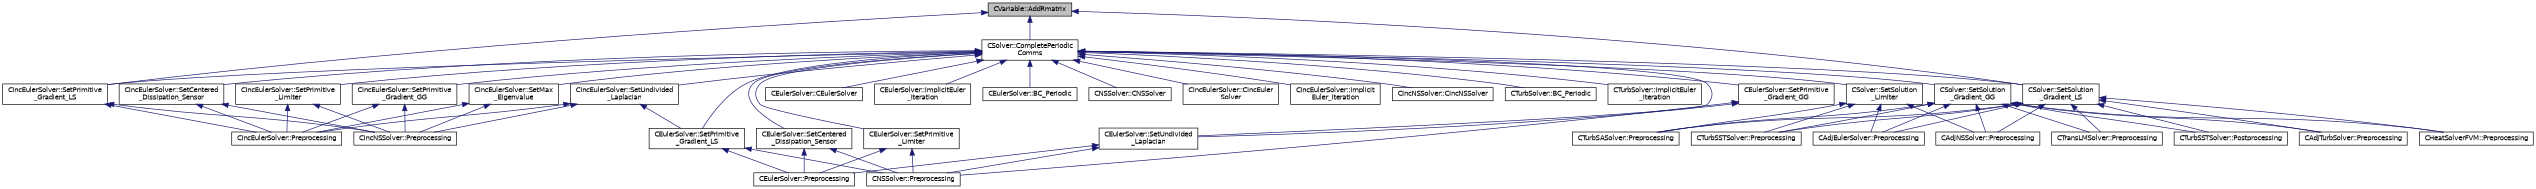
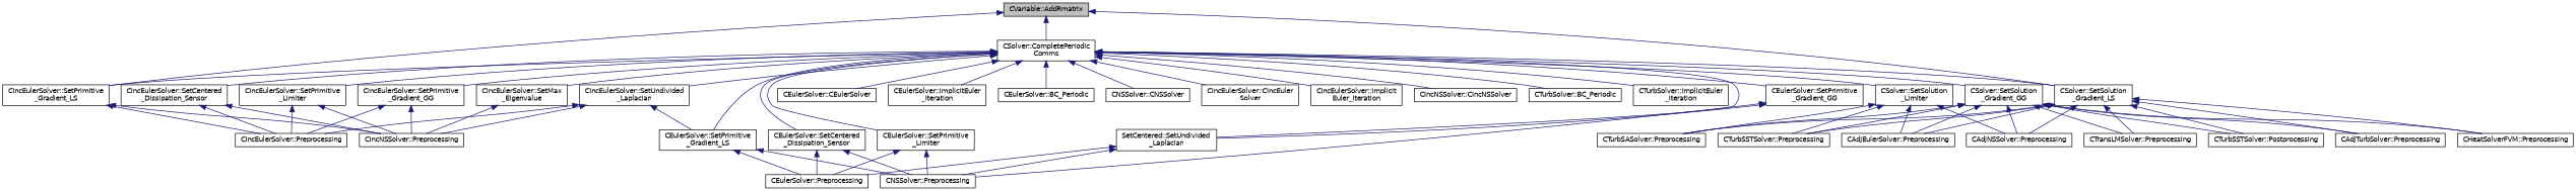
  digraph {
    rankdir=TB
    node [color=black fillcolor=white fontname=Helvetica fontsize=10 shape=record style=filled]
    edge [color=midnightblue dir=back fontname=Helvetica fontsize=10 labelfontname=Helvetica labelfontsize=10 style=solid]
    n1 [fillcolor=grey75 fontcolor=black height=0.2 label="CVariable::AddRmatrix" width=0.4]
    n2 [height=0.2 label="CIncEulerSolver::SetPrimitive\l_Gradient_LS" width=0.4]
    n3 [height=0.2 label="CSolver::CompletePeriodic\lComms" width=0.4]
    n4 [height=0.2 label="CSolver::SetSolution\l_Gradient_LS" width=0.4]
    n5 [height=0.2 label="CEulerSolver::SetPrimitive\l_Gradient_LS" width=0.4]
    n6 [height=0.2 label="CEulerSolver::Preprocessing" width=0.4]
    n7 [height=0.2 label="CNSSolver::Preprocessing" width=0.4]
    n8 [height=0.2 label="CIncEulerSolver::Preprocessing" width=0.4]
    n9 [height=0.2 label="CIncNSSolver::Preprocessing" width=0.4]
    n10 [height=0.2 label="CEulerSolver::CEulerSolver" width=0.4]
-   n11 [height=0.2 label="CEulerSolver::SetUndivided\l_Laplacian" width=0.4]
+   n11 [height=0.2 label="SetCentered::SetUndivided\l_Laplacian" width=0.4]
    n12 [height=0.2 label="CEulerSolver::SetCentered\l_Dissipation_Sensor" width=0.4]
    n13 [height=0.2 label="CEulerSolver::ImplicitEuler\l_Iteration" width=0.4]
    n14 [height=0.2 label="CEulerSolver::SetPrimitive\l_Gradient_GG" width=0.4]
    n15 [height=0.2 label="CEulerSolver::SetPrimitive\l_Limiter" width=0.4]
    n16 [height=0.2 label="CEulerSolver::BC_Periodic" width=0.4]
    n17 [height=0.2 label="CNSSolver::CNSSolver" width=0.4]
    n18 [height=0.2 label="CIncEulerSolver::CIncEuler\lSolver" width=0.4]
    n19 [height=0.2 label="CIncEulerSolver::SetMax\l_Eigenvalue" width=0.4]
    n20 [height=0.2 label="CIncEulerSolver::SetUndivided\l_Laplacian" width=0.4]
    n21 [height=0.2 label="CIncEulerSolver::SetCentered\l_Dissipation_Sensor" width=0.4]
    n22 [height=0.2 label="CIncEulerSolver::Implicit\lEuler_Iteration" width=0.4]
    n23 [height=0.2 label="CIncEulerSolver::SetPrimitive\l_Gradient_GG" width=0.4]
    n24 [height=0.2 label="CIncEulerSolver::SetPrimitive\l_Limiter" width=0.4]
    n25 [height=0.2 label="CIncNSSolver::CIncNSSolver" width=0.4]
    n26 [height=0.2 label="CTurbSolver::BC_Periodic" width=0.4]
    n27 [height=0.2 label="CTurbSolver::ImplicitEuler\l_Iteration" width=0.4]
    n28 [height=0.2 label="CSolver::SetSolution\l_Gradient_GG" width=0.4]
    n29 [height=0.2 label="CSolver::SetSolution\l_Limiter" width=0.4]
    n30 [height=0.2 label="CAdjEulerSolver::Preprocessing" width=0.4]
    n31 [height=0.2 label="CAdjNSSolver::Preprocessing" width=0.4]
    n32 [height=0.2 label="CAdjTurbSolver::Preprocessing" width=0.4]
    n33 [height=0.2 label="CHeatSolverFVM::Preprocessing" width=0.4]
    n34 [height=0.2 label="CTransLMSolver::Preprocessing" width=0.4]
    n35 [height=0.2 label="CTurbSASolver::Preprocessing" width=0.4]
    n36 [height=0.2 label="CTurbSSTSolver::Preprocessing" width=0.4]
    n37 [height=0.2 label="CTurbSSTSolver::Postprocessing" width=0.4]
    n1 -> n2
    n1 -> n3
    n1 -> n4
    n2 -> n8
    n2 -> n9
    n3 -> n2
    n3 -> n4
    n3 -> n5
    n3 -> n10
    n3 -> n11
    n3 -> n12
    n3 -> n13
    n3 -> n14
    n3 -> n15
    n3 -> n16
    n3 -> n17
    n3 -> n18
    n3 -> n19
    n3 -> n20
    n3 -> n21
    n3 -> n22
    n3 -> n23
    n3 -> n24
    n3 -> n25
    n3 -> n26
    n3 -> n27
    n3 -> n28
    n3 -> n29
    n4 -> n30
    n4 -> n31
    n4 -> n32
    n4 -> n33
    n4 -> n34
    n4 -> n35
    n4 -> n36
    n4 -> n37
    n5 -> n6
    n5 -> n7
    n11 -> n6
    n11 -> n7
    n12 -> n6
    n12 -> n7
    n14 -> n7
    n14 -> n11
    n15 -> n6
    n15 -> n7
-   n19 -> n8
    n19 -> n9
    n20 -> n5
    n20 -> n8
    n20 -> n9
    n21 -> n8
    n21 -> n9
    n23 -> n8
    n23 -> n9
    n24 -> n8
    n24 -> n9
    n28 -> n30
    n28 -> n31
    n28 -> n32
    n28 -> n33
    n28 -> n34
    n28 -> n35
    n28 -> n36
    n28 -> n37
    n29 -> n30
    n29 -> n31
    n29 -> n35
    n29 -> n36
  }
